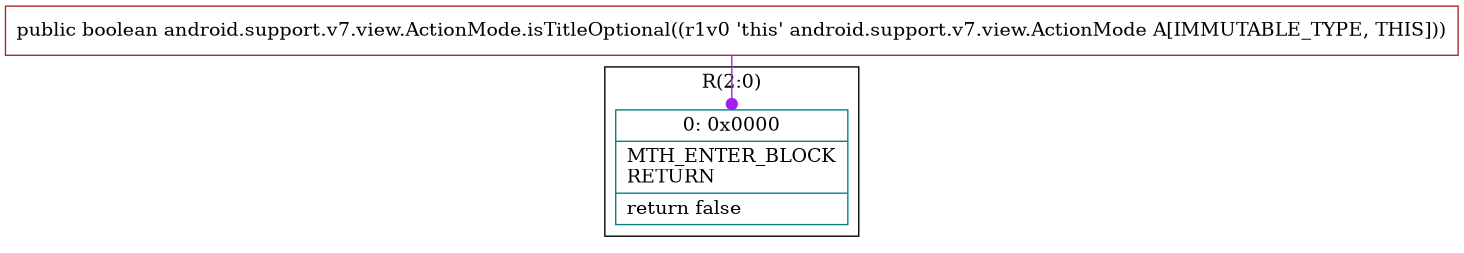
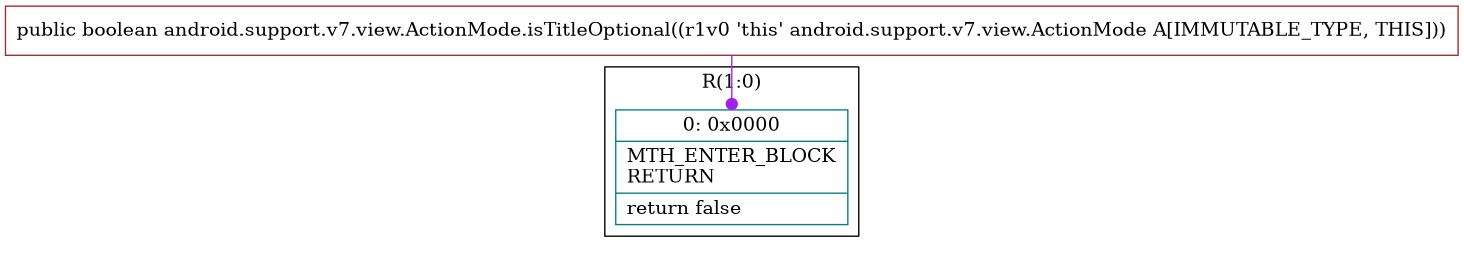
  digraph {
    node [shape=record]
    n1 [color=teal label="{0\:\ 0x0000|MTH_ENTER_BLOCK\lRETURN\l|return false\l}"]
    n2 [label="{public boolean android.support.v7.view.ActionMode.isTitleOptional((r1v0 'this' android.support.v7.view.ActionMode A[IMMUTABLE_TYPE, THIS])) }" color=brown]
    subgraph cluster_1 {
-     label="R(2:0)"
+     label="R(1:0)"
      n1
    }
    n2 -> n1 [color=purple arrowhead=dot]
  }
